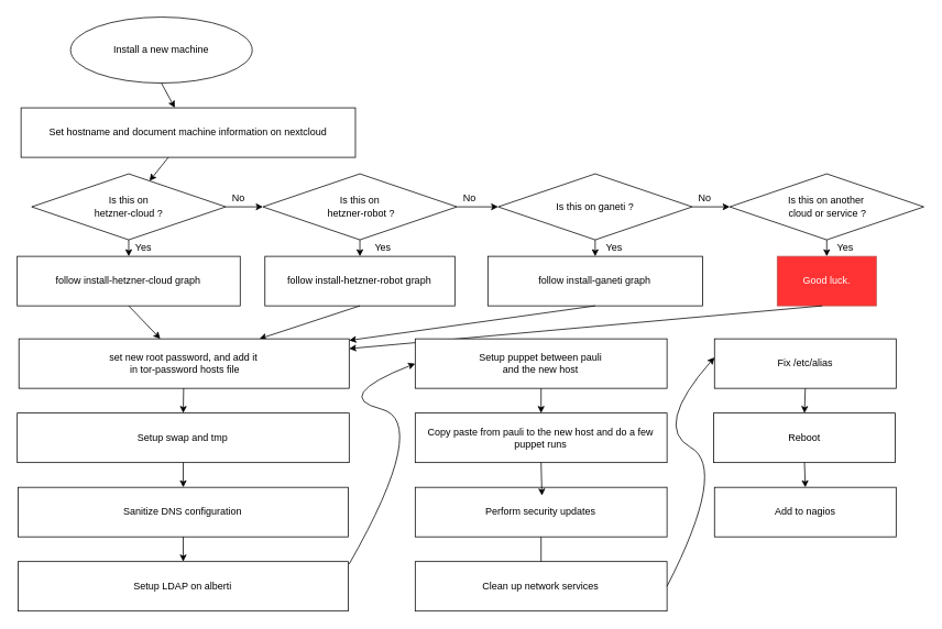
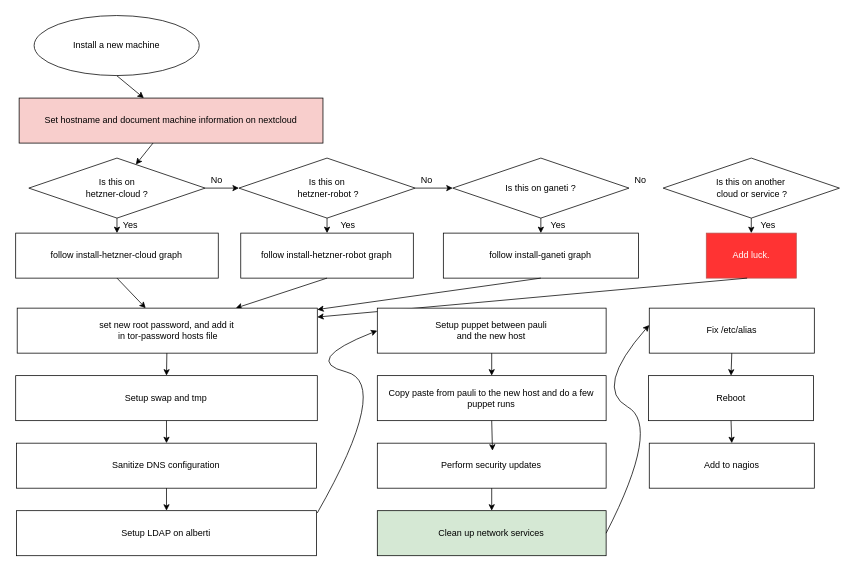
  <mxCell id="0" />
  <mxCell id="1" parent="0" />
  <mxCell id="2" value="Is this on &lt;br&gt;hetzner-cloud ?" style="rhombus;whiteSpace=wrap;html=1;" parent="1" vertex="1"><mxGeometry x="37.93" y="210" width="235" height="80" as="geometry" /></mxCell>
- <mxCell id="3" value="Install a new machine" style="ellipse;whiteSpace=wrap;html=1;" parent="1" vertex="1"><mxGeometry x="85" y="20" width="220" height="80" as="geometry" /></mxCell>
+ <mxCell id="3" value="Install a new machine" style="ellipse;whiteSpace=wrap;html=1;" parent="1" vertex="1"><mxGeometry x="45" y="20" width="220" height="80" as="geometry" /></mxCell>
  <mxCell id="4" value="Is this on&lt;br&gt;&amp;nbsp;hetzner-robot ?" style="rhombus;whiteSpace=wrap;html=1;" parent="1" vertex="1"><mxGeometry x="317.93" y="210" width="235" height="80" as="geometry" /></mxCell>
  <mxCell id="5" value="Is this on ganeti ?" style="rhombus;whiteSpace=wrap;html=1;" parent="1" vertex="1"><mxGeometry x="602.93" y="210" width="235" height="80" as="geometry" /></mxCell>
  <mxCell id="6" value="" style="endArrow=classic;html=1;exitX=0.5;exitY=1;exitDx=0;exitDy=0;" parent="1" source="3" target="51" edge="1"><mxGeometry width="50" height="50" relative="1" as="geometry"><mxPoint x="32.5" y="290" as="sourcePoint" /><mxPoint x="92.5" y="260" as="targetPoint" /></mxGeometry></mxCell>
  <mxCell id="7" value="" style="endArrow=classic;html=1;exitX=1;exitY=0.5;exitDx=0;exitDy=0;entryX=0;entryY=0.5;entryDx=0;entryDy=0;" parent="1" source="2" target="4" edge="1"><mxGeometry width="50" height="50" relative="1" as="geometry"><mxPoint x="192.93" y="460" as="sourcePoint" /><mxPoint x="242.93" y="410" as="targetPoint" /></mxGeometry></mxCell>
  <mxCell id="8" value="" style="endArrow=classic;html=1;exitX=1;exitY=0.5;exitDx=0;exitDy=0;entryX=0;entryY=0.5;entryDx=0;entryDy=0;" parent="1" source="4" target="5" edge="1"><mxGeometry width="50" height="50" relative="1" as="geometry"><mxPoint x="552.93" y="320" as="sourcePoint" /><mxPoint x="602.93" y="270" as="targetPoint" /></mxGeometry></mxCell>
  <mxCell id="9" value="No" style="text;html=1;align=center;verticalAlign=middle;resizable=0;points=[];;autosize=1;" parent="1" vertex="1"><mxGeometry x="272.93" y="230" width="30" height="20" as="geometry" /></mxCell>
  <mxCell id="10" value="No" style="text;html=1;align=center;verticalAlign=middle;resizable=0;points=[];;autosize=1;" parent="1" vertex="1"><mxGeometry x="552.93" y="230" width="30" height="20" as="geometry" /></mxCell>
  <mxCell id="11" value="follow install-hetzner-cloud graph" style="rounded=0;whiteSpace=wrap;html=1;" parent="1" vertex="1"><mxGeometry x="20.43" y="310" width="270" height="60" as="geometry" /></mxCell>
  <mxCell id="12" value="follow install-hetzner-robot graph" style="rounded=0;whiteSpace=wrap;html=1;" parent="1" vertex="1"><mxGeometry x="320.43" y="310" width="230" height="60" as="geometry" /></mxCell>
  <mxCell id="13" value="follow install-ganeti graph" style="rounded=0;whiteSpace=wrap;html=1;" parent="1" vertex="1"><mxGeometry x="590.43" y="310" width="260" height="60" as="geometry" /></mxCell>
  <mxCell id="14" value="" style="endArrow=classic;html=1;exitX=0.5;exitY=1;exitDx=0;exitDy=0;entryX=0.5;entryY=0;entryDx=0;entryDy=0;" parent="1" source="2" target="11" edge="1"><mxGeometry width="50" height="50" relative="1" as="geometry"><mxPoint x="22.93" y="540" as="sourcePoint" /><mxPoint x="72.93" y="490" as="targetPoint" /></mxGeometry></mxCell>
  <mxCell id="15" value="" style="endArrow=classic;html=1;exitX=0.5;exitY=1;exitDx=0;exitDy=0;" parent="1" source="4" target="12" edge="1"><mxGeometry width="50" height="50" relative="1" as="geometry"><mxPoint x="402.93" y="390" as="sourcePoint" /><mxPoint x="452.93" y="340" as="targetPoint" /></mxGeometry></mxCell>
  <mxCell id="16" value="" style="endArrow=classic;html=1;exitX=0.5;exitY=1;exitDx=0;exitDy=0;entryX=0.5;entryY=0;entryDx=0;entryDy=0;" parent="1" source="5" target="13" edge="1"><mxGeometry width="50" height="50" relative="1" as="geometry"><mxPoint x="752.93" y="400" as="sourcePoint" /><mxPoint x="802.93" y="350" as="targetPoint" /></mxGeometry></mxCell>
  <mxCell id="17" value="Yes" style="text;html=1;align=center;verticalAlign=middle;resizable=0;points=[];;autosize=1;" parent="1" vertex="1"><mxGeometry x="152.93" y="290" width="40" height="20" as="geometry" /></mxCell>
  <mxCell id="18" value="Yes" style="text;html=1;align=center;verticalAlign=middle;resizable=0;points=[];;autosize=1;" parent="1" vertex="1"><mxGeometry x="442.93" y="290" width="40" height="20" as="geometry" /></mxCell>
  <mxCell id="19" value="Yes" style="text;html=1;align=center;verticalAlign=middle;resizable=0;points=[];;autosize=1;" parent="1" vertex="1"><mxGeometry x="722.93" y="290" width="40" height="20" as="geometry" /></mxCell>
  <mxCell id="20" value="Is this on another&lt;br&gt;&amp;nbsp;cloud or service ?" style="rhombus;whiteSpace=wrap;html=1;" parent="1" vertex="1"><mxGeometry x="883.43" y="210" width="235" height="80" as="geometry" /></mxCell>
- <mxCell id="21" value="" style="endArrow=classic;html=1;exitX=1;exitY=0.5;exitDx=0;exitDy=0;entryX=0;entryY=0.5;entryDx=0;entryDy=0;" parent="1" source="5" target="20" edge="1"><mxGeometry width="50" height="50" relative="1" as="geometry"><mxPoint x="842.93" y="270" as="sourcePoint" /><mxPoint x="892.93" y="220" as="targetPoint" /></mxGeometry></mxCell>
  <mxCell id="22" value="No" style="text;html=1;align=center;verticalAlign=middle;resizable=0;points=[];;autosize=1;" parent="1" vertex="1"><mxGeometry x="837.93" y="230" width="30" height="20" as="geometry" /></mxCell>
- <mxCell id="23" value="Good luck." style="rounded=0;whiteSpace=wrap;html=1;fillColor=#FF3333;strokeColor=#b85450;fontColor=#FFFFFF;" parent="1" vertex="1"><mxGeometry x="940.93" y="310" width="120" height="60" as="geometry" /></mxCell>
+ <mxCell id="23" value="Add luck." style="rounded=0;whiteSpace=wrap;html=1;fillColor=#FF3333;strokeColor=#b85450;fontColor=#FFFFFF;" parent="1" vertex="1"><mxGeometry x="940.93" y="310" width="120" height="60" as="geometry" /></mxCell>
  <mxCell id="24" value="" style="endArrow=classic;html=1;exitX=0.5;exitY=1;exitDx=0;exitDy=0;entryX=0.5;entryY=0;entryDx=0;entryDy=0;" parent="1" source="20" target="23" edge="1"><mxGeometry width="50" height="50" relative="1" as="geometry"><mxPoint x="1002.93" y="390" as="sourcePoint" /><mxPoint x="1052.93" y="340" as="targetPoint" /></mxGeometry></mxCell>
  <mxCell id="25" value="Yes" style="text;html=1;align=center;verticalAlign=middle;resizable=0;points=[];;autosize=1;" parent="1" vertex="1"><mxGeometry x="1002.93" y="290" width="40" height="20" as="geometry" /></mxCell>
  <mxCell id="26" value="" style="endArrow=classic;html=1;exitX=0.5;exitY=1;exitDx=0;exitDy=0;" parent="1" source="11" target="30" edge="1"><mxGeometry width="50" height="50" relative="1" as="geometry"><mxPoint x="44.43" y="520" as="sourcePoint" /><mxPoint x="154.68" y="390" as="targetPoint" /></mxGeometry></mxCell>
  <mxCell id="27" value="" style="endArrow=classic;html=1;exitX=0.5;exitY=1;exitDx=0;exitDy=0;" parent="1" source="12" target="30" edge="1"><mxGeometry width="50" height="50" relative="1" as="geometry"><mxPoint x="304.43" y="740" as="sourcePoint" /><mxPoint x="255.93" y="390" as="targetPoint" /></mxGeometry></mxCell>
  <mxCell id="28" value="" style="endArrow=classic;html=1;exitX=0.5;exitY=1;exitDx=0;exitDy=0;" parent="1" source="13" target="30" edge="1"><mxGeometry width="50" height="50" relative="1" as="geometry"><mxPoint x="744.43" y="540" as="sourcePoint" /><mxPoint x="357.18" y="390" as="targetPoint" /></mxGeometry></mxCell>
  <mxCell id="29" value="" style="endArrow=classic;html=1;exitX=0.454;exitY=1;exitDx=0;exitDy=0;exitPerimeter=0;" parent="1" source="23" target="30" edge="1"><mxGeometry width="50" height="50" relative="1" as="geometry"><mxPoint x="824.43" y="670" as="sourcePoint" /><mxPoint x="458.43" y="420" as="targetPoint" /></mxGeometry></mxCell>
  <mxCell id="30" value="&lt;span style=&quot;white-space: normal&quot;&gt;set new root password, and add it&lt;br&gt;&amp;nbsp;in tor-password&amp;nbsp;&lt;/span&gt;hosts file" style="rounded=0;whiteSpace=wrap;html=1;" parent="1" vertex="1"><mxGeometry x="22.43" y="410" width="400" height="60" as="geometry" /></mxCell>
  <mxCell id="31" value="Setup swap and tmp" style="rounded=0;whiteSpace=wrap;html=1;" parent="1" vertex="1"><mxGeometry x="20.43" y="500" width="402" height="60" as="geometry" /></mxCell>
  <mxCell id="32" value="&lt;p&gt;Sanitize DNS configuration&lt;/p&gt;" style="rounded=0;whiteSpace=wrap;html=1;" parent="1" vertex="1"><mxGeometry x="21.43" y="590" width="400" height="60" as="geometry" /></mxCell>
  <mxCell id="33" value="" style="endArrow=classic;html=1;entryX=0.5;entryY=0;entryDx=0;entryDy=0;" parent="1" source="30" target="31" edge="1"><mxGeometry width="50" height="50" relative="1" as="geometry"><mxPoint x="222.43" y="473" as="sourcePoint" /><mxPoint x="312.43" y="623" as="targetPoint" /></mxGeometry></mxCell>
  <mxCell id="34" value="" style="endArrow=classic;html=1;exitX=0.5;exitY=1;exitDx=0;exitDy=0;entryX=0.5;entryY=0;entryDx=0;entryDy=0;" parent="1" source="31" target="32" edge="1"><mxGeometry width="50" height="50" relative="1" as="geometry"><mxPoint x="211.43" y="710" as="sourcePoint" /><mxPoint x="261.43" y="660" as="targetPoint" /></mxGeometry></mxCell>
  <mxCell id="35" value="Setup LDAP on alberti" style="rounded=0;whiteSpace=wrap;html=1;" parent="1" vertex="1"><mxGeometry x="21.43" y="680" width="400" height="60" as="geometry" /></mxCell>
  <mxCell id="36" value="" style="endArrow=classic;html=1;exitX=0.5;exitY=1;exitDx=0;exitDy=0;entryX=0.5;entryY=0;entryDx=0;entryDy=0;" parent="1" source="32" target="35" edge="1"><mxGeometry width="50" height="50" relative="1" as="geometry"><mxPoint x="631.43" y="690" as="sourcePoint" /><mxPoint x="681.43" y="640" as="targetPoint" /></mxGeometry></mxCell>
  <mxCell id="37" value="Setup puppet between pauli &lt;br&gt;and the new host" style="rounded=0;whiteSpace=wrap;html=1;" parent="1" vertex="1"><mxGeometry x="502.43" y="410" width="305" height="60" as="geometry" /></mxCell>
  <mxCell id="38" value="Copy paste from pauli to the new host and do a few puppet runs" style="rounded=0;whiteSpace=wrap;html=1;" parent="1" vertex="1"><mxGeometry x="502.43" y="500" width="305" height="60" as="geometry" /></mxCell>
  <mxCell id="39" value="Perform security updates" style="rounded=0;whiteSpace=wrap;html=1;" parent="1" vertex="1"><mxGeometry x="502.43" y="590" width="305" height="60" as="geometry" /></mxCell>
- <mxCell id="40" value="Clean up network services" style="rounded=0;whiteSpace=wrap;html=1;" parent="1" vertex="1"><mxGeometry x="502.43" y="680" width="305" height="60" as="geometry" /></mxCell>
+ <mxCell id="40" value="Clean up network services" style="rounded=0;whiteSpace=wrap;html=1;fillColor=#d5e8d4;" parent="1" vertex="1"><mxGeometry x="502.43" y="680" width="305" height="60" as="geometry" /></mxCell>
  <mxCell id="41" value="Fix /etc/alias" style="rounded=0;whiteSpace=wrap;html=1;" parent="1" vertex="1"><mxGeometry x="864.93" y="410" width="220" height="60" as="geometry" /></mxCell>
  <mxCell id="42" value="Reboot" style="rounded=0;whiteSpace=wrap;html=1;" parent="1" vertex="1"><mxGeometry x="863.93" y="500" width="220" height="60" as="geometry" /></mxCell>
  <mxCell id="43" value="Add to nagios" style="rounded=0;whiteSpace=wrap;html=1;" parent="1" vertex="1"><mxGeometry x="864.93" y="590" width="220" height="60" as="geometry" /></mxCell>
  <mxCell id="44" value="" style="curved=1;endArrow=classic;html=1;fontColor=#FFFFFF;entryX=0;entryY=0.5;entryDx=0;entryDy=0;" parent="1" target="37" edge="1"><mxGeometry width="50" height="50" relative="1" as="geometry"><mxPoint x="422.43" y="683" as="sourcePoint" /><mxPoint x="502.43" y="443" as="targetPoint" /><Array as="points"><mxPoint x="520.93" y="510" /><mxPoint x="400.93" y="480" /></Array></mxGeometry></mxCell>
  <mxCell id="45" value="" style="endArrow=classic;html=1;fontColor=#FFFFFF;exitX=0.5;exitY=1;exitDx=0;exitDy=0;entryX=0.5;entryY=0;entryDx=0;entryDy=0;" parent="1" source="37" target="38" edge="1"><mxGeometry width="50" height="50" relative="1" as="geometry"><mxPoint x="654.93" y="539.5" as="sourcePoint" /><mxPoint x="502.43" y="849.5" as="targetPoint" /></mxGeometry></mxCell>
  <mxCell id="46" value="" style="endArrow=classic;html=1;fontColor=#FFFFFF;exitX=0.5;exitY=1;exitDx=0;exitDy=0;" parent="1" source="38" edge="1"><mxGeometry width="50" height="50" relative="1" as="geometry"><mxPoint x="592.43" y="853" as="sourcePoint" /><mxPoint x="655.93" y="600" as="targetPoint" /></mxGeometry></mxCell>
- <mxCell id="47" value="" style="endArrow=none;html=1;fontColor=#FFFFFF;entryX=0.5;entryY=0;entryDx=0;entryDy=0;" parent="1" source="39" target="40" edge="1"><mxGeometry width="50" height="50" relative="1" as="geometry"><mxPoint x="654.93" y="733" as="sourcePoint" /><mxPoint x="654.93" y="753.711" as="targetPoint" /></mxGeometry></mxCell>
+ <mxCell id="47" value="" style="endArrow=classic;html=1;fontColor=#FFFFFF;entryX=0.5;entryY=0;entryDx=0;entryDy=0;" parent="1" source="39" target="40" edge="1"><mxGeometry width="50" height="50" relative="1" as="geometry"><mxPoint x="654.93" y="733" as="sourcePoint" /><mxPoint x="654.93" y="753.711" as="targetPoint" /></mxGeometry></mxCell>
  <mxCell id="48" value="" style="curved=1;endArrow=classic;html=1;fontColor=#FFFFFF;exitX=1;exitY=0.5;exitDx=0;exitDy=0;entryX=0;entryY=0.375;entryDx=0;entryDy=0;entryPerimeter=0;" parent="1" source="40" target="41" edge="1"><mxGeometry width="50" height="50" relative="1" as="geometry"><mxPoint x="832.43" y="819.5" as="sourcePoint" /><mxPoint x="862.43" y="509.5" as="targetPoint" /><Array as="points"><mxPoint x="880.93" y="566.5" /><mxPoint x="790.93" y="516.5" /></Array></mxGeometry></mxCell>
  <mxCell id="49" value="" style="endArrow=classic;html=1;fontColor=#FFFFFF;exitX=0.5;exitY=1;exitDx=0;exitDy=0;entryX=0.5;entryY=0;entryDx=0;entryDy=0;" parent="1" source="41" target="42" edge="1"><mxGeometry width="50" height="50" relative="1" as="geometry"><mxPoint x="940.93" y="376.5" as="sourcePoint" /><mxPoint x="990.93" y="326.5" as="targetPoint" /></mxGeometry></mxCell>
  <mxCell id="50" value="" style="endArrow=classic;html=1;fontColor=#FFFFFF;exitX=0.5;exitY=1;exitDx=0;exitDy=0;entryX=0.5;entryY=0;entryDx=0;entryDy=0;" parent="1" source="42" target="43" edge="1"><mxGeometry width="50" height="50" relative="1" as="geometry"><mxPoint x="980.93" y="370" as="sourcePoint" /><mxPoint x="974.93" y="570" as="targetPoint" /></mxGeometry></mxCell>
- <mxCell id="51" value="Set hostname and document machine information on nextcloud" style="rounded=0;whiteSpace=wrap;html=1;" vertex="1" parent="1"><mxGeometry x="25" y="130" width="405" height="60" as="geometry" /></mxCell>
+ <mxCell id="51" value="Set hostname and document machine information on nextcloud" style="rounded=0;whiteSpace=wrap;html=1;fillColor=#f8cecc;" vertex="1" parent="1"><mxGeometry x="25" y="130" width="405" height="60" as="geometry" /></mxCell>
  <mxCell id="52" value="" style="endArrow=classic;html=1;" edge="1" parent="1" source="51" target="2"><mxGeometry width="50" height="50" relative="1" as="geometry"><mxPoint x="25" y="850" as="sourcePoint" /><mxPoint x="75" y="800" as="targetPoint" /></mxGeometry></mxCell>
